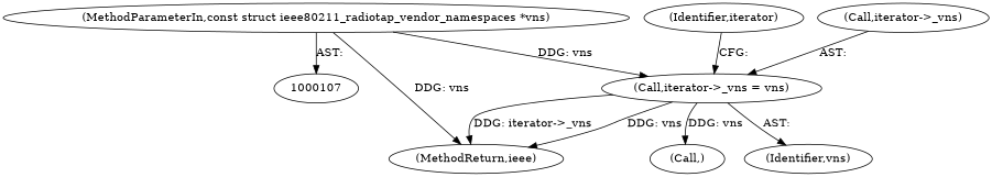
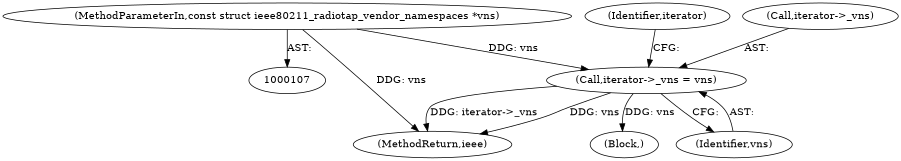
  digraph {
    n1 [label="(Call,iterator->_vns = vns)"]
    n2 [label="(MethodReturn,ieee)"]
-   n3 [label="(Call,)"]
+   n3 [label="(Block,)"]
    n4 [label="(Identifier,vns)"]
    n5 [label="(MethodParameterIn,const struct ieee80211_radiotap_vendor_namespaces *vns)"]
    1000107
    n7 [label="(Identifier,iterator)"]
    n8 [label="(Call,iterator->_vns)"]
    n1 -> n2 [label="DDG: vns"]
    n1 -> n2 [label="DDG: iterator->_vns"]
    n1 -> n3 [label="DDG: vns"]
-   n1 -> n4 [label="AST: "]
+   n1 -> n4 [label="CFG: "]
+   n4 -> n1 [label="AST: "]
    n5 -> n1 [label="DDG: vns"]
    n5 -> n2 [label="DDG: vns"]
    n5 -> 1000107 [label="AST: "]
    n7 -> n1 [label="CFG: "]
    n8 -> n1 [label="AST: "]
  }
